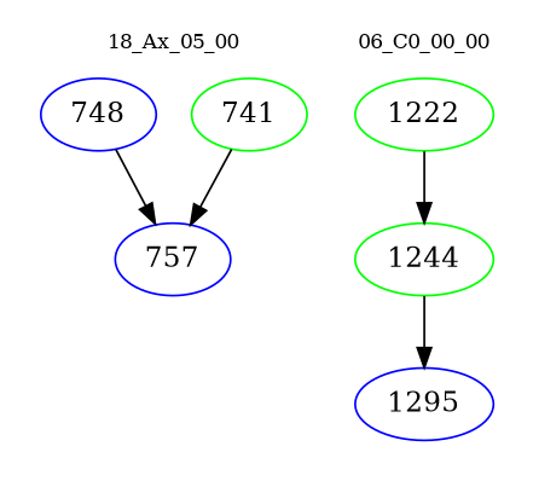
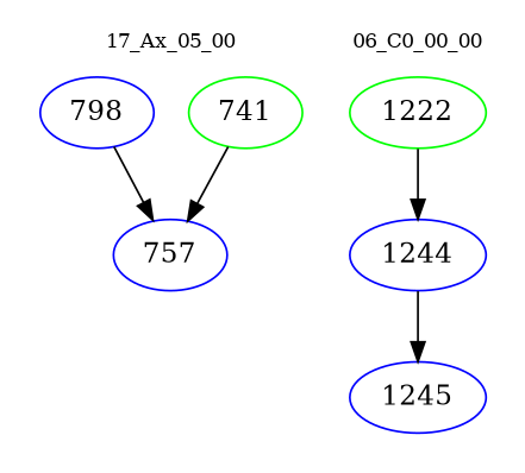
  digraph {
    node [color=blue]
    edge [color=black]
    n1 [color=green label=741]
    n2 [label=757]
-   n3 [label=748]
+   n3 [label=798]
    n4 [color=green label=1222]
-   n5 [color=green label=1244]
-   n6 [label=1295]
+   n5 [label=1244]
+   n6 [label=1245]
    subgraph cluster_1 {
      color=white
      fontsize=10
-     label="18_Ax_05_00"
+     label="17_Ax_05_00"
      n1
      n2
      n3
    }
    subgraph cluster_2 {
      color=white
      fontsize=10
      label="06_C0_00_00"
      n4
      n5
      n6
    }
    n1 -> n2
    n3 -> n2
    n4 -> n5
    n5 -> n6
  }
